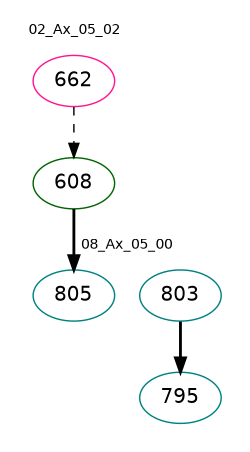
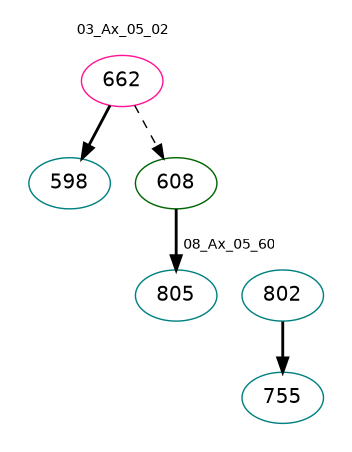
  digraph {
    fontname="DejaVu Sans"
    node [color=teal fontname="DejaVu Sans"]
    edge [color=black fontname="DejaVu Sans" style=bold]
    n1 [color=deeppink label=662]
+   n2 [label=598]
    n3 [color=darkgreen label=608]
-   n4 [label=803]
-   n5 [label=795]
+   n4 [label=802]
+   n5 [label=755]
    n6 [label=805]
    subgraph cluster_1 {
      color=white
      fontsize=10
-     label="02_Ax_05_02"
+     label="03_Ax_05_02"
      n1
+     n2
      n3
    }
    subgraph cluster_2 {
      color=white
      fontsize=10
-     label="08_Ax_05_00"
+     label="08_Ax_05_60"
      n4
      n5
      n6
    }
+   n1 -> n2
    n1 -> n3 [style=dashed]
    n3 -> n6
    n4 -> n5
  }
